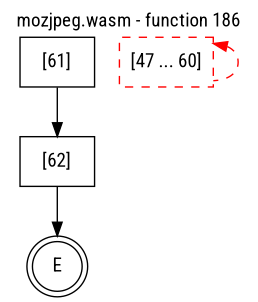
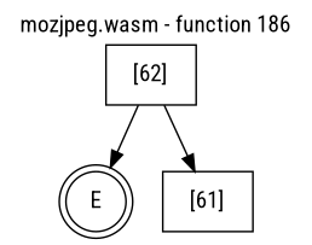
  digraph {
    fontname="Roboto Condensed"
    label="mozjpeg.wasm - function 186"
    labelfontcolor=black
    labelfontname=Helvetica
    labelfontsize=16
    labelloc=t
    node [fontname="Roboto Condensed" shape=box color=black style=solid]
    edge [fontname="Roboto Condensed"]
    E [shape=doublecircle color="" style=""]
-   n2 [color=red label="[47 ... 60]" style=dashed]
    n3 [label="[62]"]
    n4 [label="[61]"]
-   n2 -> n2 [color=red dir=back style=dashed]
    n3 -> E
-   n4 -> n3
+   n3 -> n4
  }
